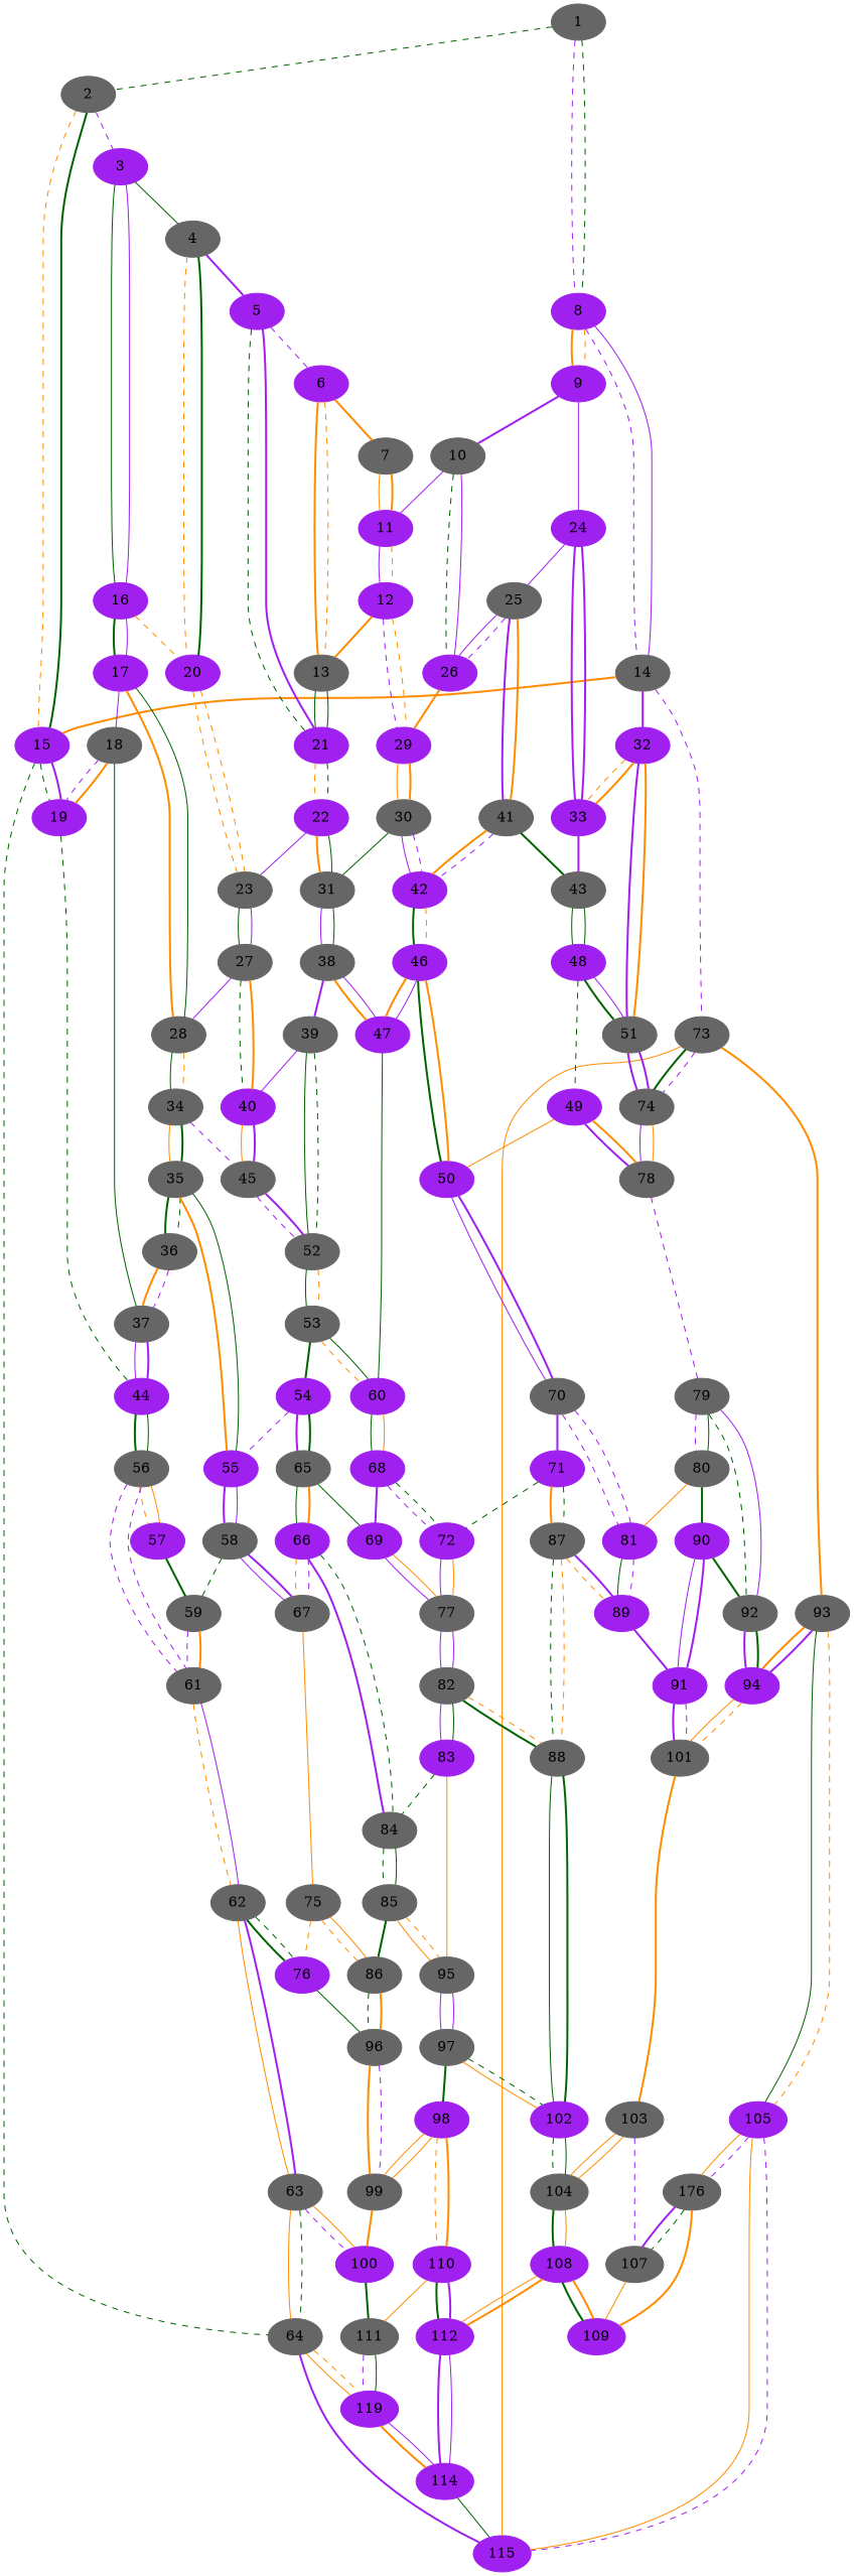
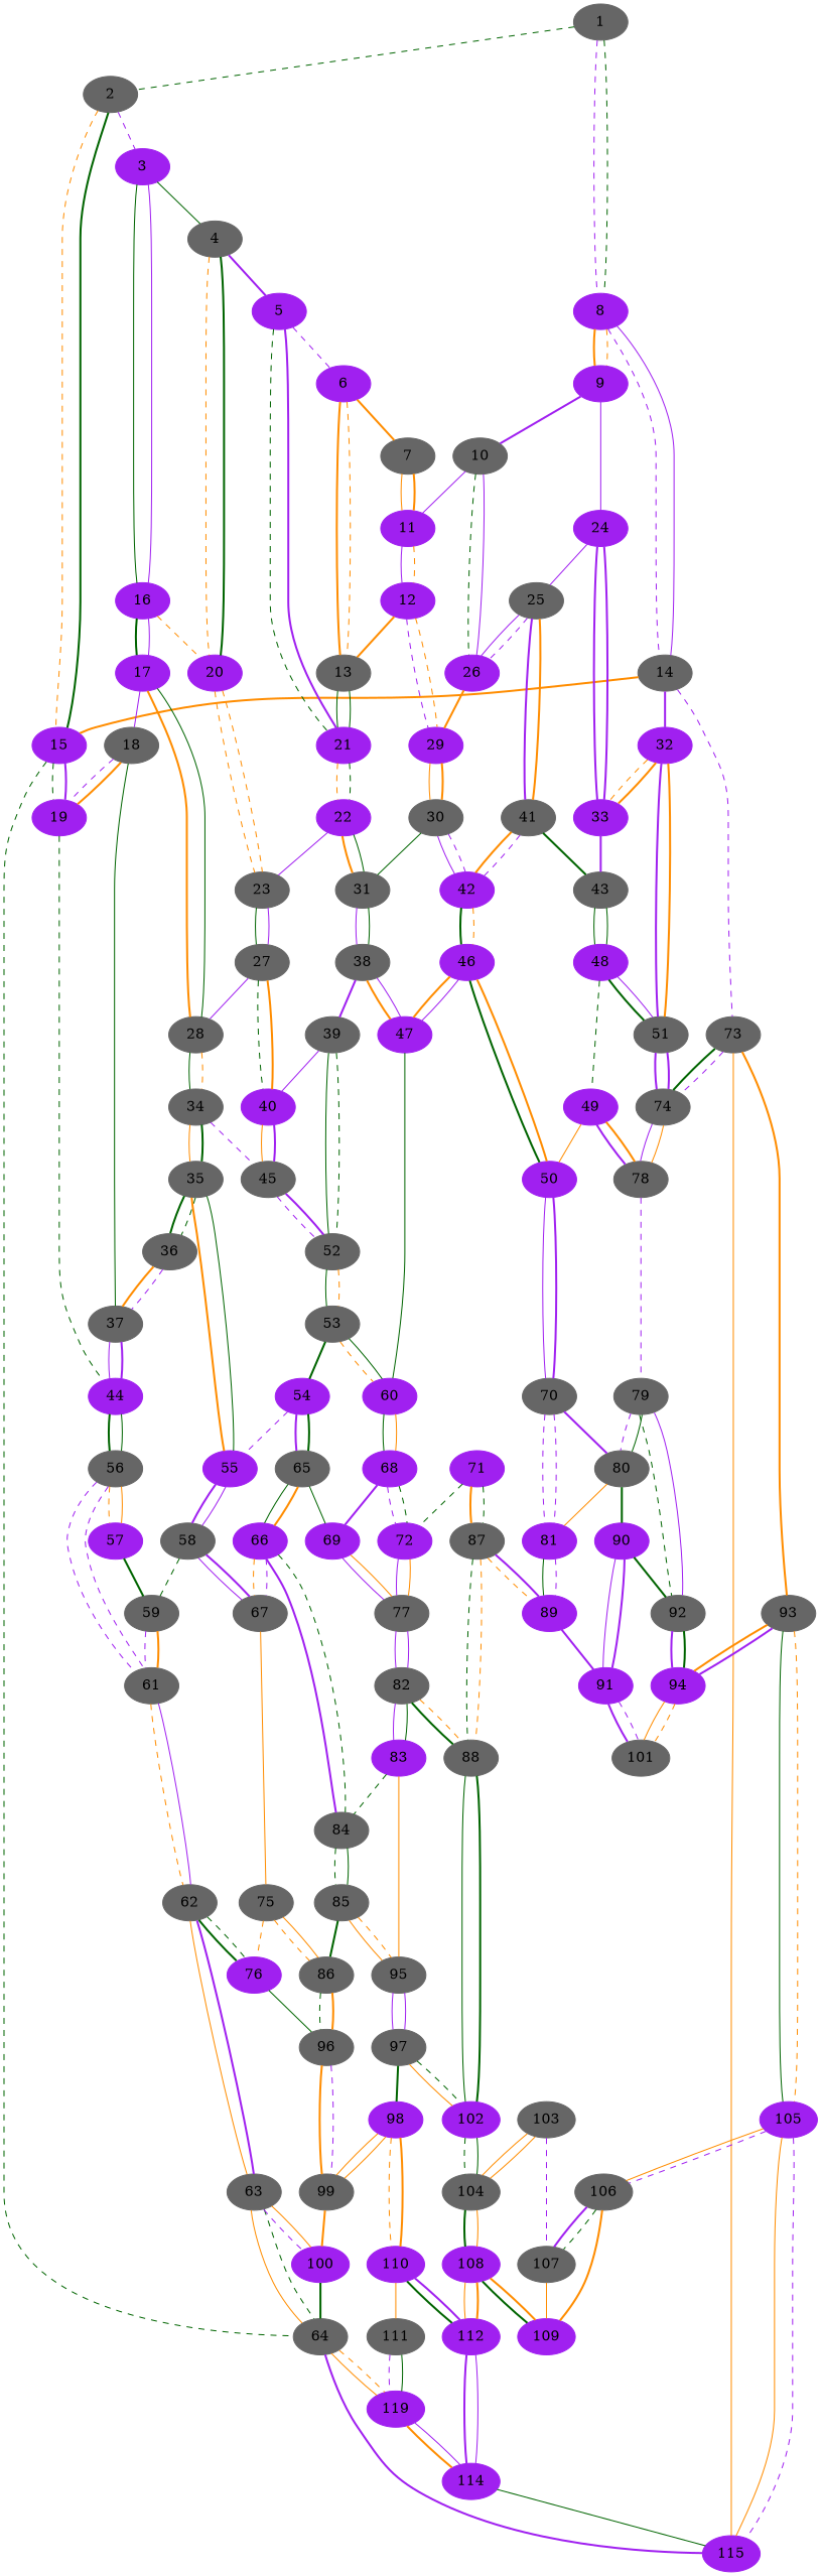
  graph {
    node [color=gray40 style=filled]
    edge [color=purple style=solid]
    1
    2
    8 [color=purple]
    3 [color=purple]
    15 [color=purple]
    9 [color=purple]
    14
    4
    16 [color=purple]
    19 [color=purple]
    64
    5 [color=purple]
    20 [color=purple]
    17 [color=purple]
    6 [color=purple]
    21 [color=purple]
    23
    7
    13
    22 [color=purple]
    11 [color=purple]
    12 [color=purple]
    10
    24 [color=purple]
    32 [color=purple]
    73
    26 [color=purple]
    25
    33 [color=purple]
    29 [color=purple]
    30
    51
    74
    115 [color=purple]
    93
    44 [color=purple]
    n37 [color=purple label=119]
    18
    28
    37
    34
    56
    27
    31
    38
    40 [color=purple]
    41
    43
    42 [color=purple]
    45
    35
    46 [color=purple]
    39
    47 [color=purple]
    48 [color=purple]
    36
    55 [color=purple]
    52
    58
    60 [color=purple]
    53
    50 [color=purple]
    49 [color=purple]
    57 [color=purple]
    61
    70
    68 [color=purple]
    78
    79
    71 [color=purple]
    81 [color=purple]
    54 [color=purple]
    65
    66 [color=purple]
    69 [color=purple]
    59
    67
    62
    75
    72 [color=purple]
    63
    76 [color=purple]
    100 [color=purple]
    96
    111
    114 [color=purple]
    84
    77
    85
    86
    82
    87
    89 [color=purple]
    88
    94 [color=purple]
    105 [color=purple]
    99
    83 [color=purple]
    80
    92
    90 [color=purple]
    91 [color=purple]
    95
    102 [color=purple]
    97
    104
    101
    103
-   106 [label=176]
+   106
    98 [color=purple]
    110 [color=purple]
    112 [color=purple]
    107
    108 [color=purple]
    109 [color=purple]
    1 -- 2 [color=darkgreen style=dashed]
    1 -- 8 [style=dashed]
    1 -- 8 [color=darkgreen style=dashed]
    2 -- 3 [style=dashed]
    2 -- 15 [color=darkorange style=dashed]
    2 -- 15 [color=darkgreen style=bold]
    8 -- 9 [color=darkorange style=bold]
    8 -- 9 [color=darkorange style=dashed]
    8 -- 14 [style=dashed]
    8 -- 14
    3 -- 4 [color=darkgreen]
    3 -- 16 [color=darkgreen]
    3 -- 16
    15 -- 19 [color=darkgreen style=dashed]
    15 -- 19 [style=bold]
    15 -- 64 [color=darkgreen style=dashed]
    9 -- 10 [style=bold]
    9 -- 24
    14 -- 15 [color=darkorange style=bold]
    14 -- 32 [style=bold]
    14 -- 73 [style=dashed]
    4 -- 5 [style=bold]
    4 -- 20 [color=darkorange style=dashed]
    4 -- 20 [color=darkgreen style=bold]
    16 -- 20 [color=darkorange style=dashed]
    16 -- 17 [color=darkgreen style=bold]
    16 -- 17
    19 -- 44 [color=darkgreen style=dashed]
    64 -- 115 [style=bold]
    64 -- n37 [color=darkorange]
    64 -- n37 [color=darkorange style=dashed]
    5 -- 6 [style=dashed]
    5 -- 21 [color=darkgreen style=dashed]
    5 -- 21 [style=bold]
    20 -- 23 [color=darkorange style=dashed]
    20 -- 23 [color=darkorange style=dashed]
    17 -- 18
    17 -- 28 [color=darkorange style=bold]
    17 -- 28 [color=darkgreen]
    6 -- 7 [color=darkorange style=bold]
    6 -- 13 [color=darkorange style=bold]
    6 -- 13 [color=darkorange style=dashed]
    21 -- 22 [color=darkorange style=dashed]
    21 -- 22 [color=darkgreen style=dashed]
    23 -- 27 [color=darkgreen]
    23 -- 27
    7 -- 11 [color=darkorange]
    7 -- 11 [color=darkorange style=bold]
    13 -- 21 [color=darkgreen]
    13 -- 21 [color=darkgreen]
    22 -- 23
    22 -- 31 [color=darkorange style=bold]
    22 -- 31 [color=darkgreen]
    11 -- 12
    11 -- 12 [color=darkorange style=dashed]
    12 -- 13 [color=darkorange style=bold]
    12 -- 29 [style=dashed]
    12 -- 29 [color=darkorange style=dashed]
    10 -- 11
    10 -- 26 [color=darkgreen style=dashed]
    10 -- 26
    24 -- 25
    24 -- 33 [style=bold]
    24 -- 33 [style=bold]
    32 -- 33 [color=darkorange style=dashed]
    32 -- 33 [color=darkorange style=bold]
    32 -- 51 [style=bold]
    32 -- 51 [color=darkorange style=bold]
    73 -- 74 [color=darkgreen style=bold]
    73 -- 74 [style=dashed]
    73 -- 115 [color=darkorange]
    73 -- 93 [color=darkorange style=bold]
    26 -- 29 [color=darkorange style=bold]
    25 -- 26
    25 -- 26 [style=dashed]
    25 -- 41 [style=bold]
    25 -- 41 [color=darkorange style=bold]
    33 -- 43 [style=bold]
    29 -- 30 [color=darkorange]
    29 -- 30 [color=darkorange style=bold]
    30 -- 31 [color=darkgreen]
    30 -- 42
    30 -- 42 [style=dashed]
    51 -- 74 [style=bold]
    51 -- 74 [style=bold]
    74 -- 78
    74 -- 78 [color=darkorange]
    93 -- 94 [color=darkorange style=bold]
    93 -- 94 [style=bold]
    93 -- 105 [color=darkgreen]
    93 -- 105 [color=darkorange style=dashed]
    44 -- 56 [color=darkgreen style=bold]
    44 -- 56 [color=darkgreen]
    n37 -- 114 [color=darkorange style=bold]
    n37 -- 114
    18 -- 19 [style=dashed]
    18 -- 19 [color=darkorange style=bold]
    18 -- 37 [color=darkgreen]
    28 -- 34 [color=darkgreen]
    28 -- 34 [color=darkorange style=dashed]
    37 -- 44
    37 -- 44 [style=bold]
    34 -- 45 [style=dashed]
    34 -- 35 [color=darkorange]
    34 -- 35 [color=darkgreen style=bold]
    56 -- 57 [color=darkorange style=dashed]
    56 -- 57 [color=darkorange]
    56 -- 61 [style=dashed]
    56 -- 61 [style=dashed]
    27 -- 28
    27 -- 40 [color=darkgreen style=dashed]
    27 -- 40 [color=darkorange style=bold]
    31 -- 38
    31 -- 38 [color=darkgreen]
    38 -- 39 [style=bold]
    38 -- 47 [color=darkorange style=bold]
    38 -- 47
    40 -- 45 [color=darkorange]
    40 -- 45 [style=bold]
    41 -- 43 [color=darkgreen style=bold]
    41 -- 42 [color=darkorange style=bold]
    41 -- 42 [style=dashed]
    43 -- 48 [color=darkgreen]
    43 -- 48 [color=darkgreen]
    42 -- 46 [color=darkgreen style=bold]
    42 -- 46 [color=darkorange style=dashed]
    45 -- 52 [style=dashed]
    45 -- 52 [style=bold]
    35 -- 36 [color=darkgreen style=bold]
    35 -- 36 [color=darkgreen style=dashed]
    35 -- 55 [color=darkorange style=bold]
    35 -- 55 [color=darkgreen]
    46 -- 47 [color=darkorange style=bold]
    46 -- 47
    46 -- 50 [color=darkgreen style=bold]
    46 -- 50 [color=darkorange style=bold]
    39 -- 40
    39 -- 52 [color=darkgreen]
    39 -- 52 [color=darkgreen style=dashed]
    47 -- 60 [color=darkgreen]
    48 -- 51 [color=darkgreen style=bold]
    48 -- 51
    48 -- 49 [color=darkgreen style=dashed]
    36 -- 37 [color=darkorange style=bold]
    36 -- 37 [style=dashed]
    55 -- 58 [style=bold]
    55 -- 58
    52 -- 53 [color=darkgreen]
    52 -- 53 [color=darkorange style=dashed]
    58 -- 59 [color=darkgreen style=dashed]
    58 -- 67
    58 -- 67 [style=bold]
    60 -- 68 [color=darkgreen]
    60 -- 68 [color=darkorange]
    53 -- 60 [color=darkorange style=dashed]
    53 -- 60 [color=darkgreen]
    53 -- 54 [color=darkgreen style=bold]
    50 -- 70
    50 -- 70 [style=bold]
    49 -- 50 [color=darkorange]
    49 -- 78 [style=bold]
    49 -- 78 [color=darkorange style=bold]
    57 -- 59 [color=darkgreen style=bold]
    61 -- 62 [color=darkorange style=dashed]
    61 -- 62
-   70 -- 71 [style=bold]
+   70 -- 80 [style=bold]
    70 -- 81 [style=dashed]
    70 -- 81 [style=dashed]
    68 -- 69 [style=bold]
    68 -- 72 [style=dashed]
    68 -- 72 [color=darkgreen style=dashed]
    78 -- 79 [style=dashed]
    79 -- 80 [style=dashed]
    79 -- 80 [color=darkgreen]
    79 -- 92 [color=darkgreen style=dashed]
    79 -- 92
    71 -- 72 [color=darkgreen style=dashed]
    71 -- 87 [color=darkorange style=bold]
    71 -- 87 [color=darkgreen style=dashed]
    81 -- 89 [color=darkgreen]
    81 -- 89 [style=dashed]
    54 -- 55 [style=dashed]
    54 -- 65 [style=bold]
    54 -- 65 [color=darkgreen style=bold]
    65 -- 66 [color=darkgreen]
    65 -- 66 [color=darkorange style=bold]
    65 -- 69 [color=darkgreen]
    66 -- 67 [color=darkorange style=dashed]
    66 -- 67 [style=dashed]
    66 -- 84 [style=bold]
    66 -- 84 [color=darkgreen style=dashed]
    69 -- 77
    69 -- 77 [color=darkorange]
    59 -- 61 [style=dashed]
    59 -- 61 [color=darkorange style=bold]
    67 -- 75 [color=darkorange]
    62 -- 63 [color=darkorange]
    62 -- 63 [style=bold]
    62 -- 76 [color=darkgreen style=bold]
    62 -- 76 [color=darkgreen style=dashed]
    75 -- 76 [color=darkorange style=dashed]
    75 -- 86 [color=darkorange style=dashed]
    75 -- 86 [color=darkorange]
    72 -- 77
    72 -- 77 [color=darkorange]
    63 -- 64 [color=darkorange]
    63 -- 64 [color=darkgreen style=dashed]
    63 -- 100 [style=dashed]
    63 -- 100 [color=darkorange]
    76 -- 96 [color=darkgreen]
-   100 -- 111 [color=darkgreen style=bold]
+   100 -- 64 [color=darkgreen style=bold]
    96 -- 99 [color=darkorange style=bold]
    96 -- 99 [style=dashed]
    111 -- n37 [style=dashed]
    111 -- n37 [color=darkgreen]
    114 -- 115 [color=darkgreen]
    84 -- 85 [color=darkgreen style=dashed]
    84 -- 85 [color=darkgreen]
    77 -- 82
    77 -- 82
    85 -- 86 [color=darkgreen style=bold]
    85 -- 95 [color=darkorange]
    85 -- 95 [color=darkorange style=dashed]
    86 -- 96 [color=darkgreen style=dashed]
    86 -- 96 [color=darkorange style=bold]
    82 -- 88 [color=darkgreen style=bold]
    82 -- 88 [color=darkorange style=dashed]
    82 -- 83
    82 -- 83 [color=darkgreen]
    87 -- 89 [color=darkorange style=dashed]
    87 -- 89 [style=bold]
    87 -- 88 [color=darkgreen style=dashed]
    87 -- 88 [color=darkorange style=dashed]
    89 -- 91 [style=bold]
    88 -- 102 [color=darkgreen]
    88 -- 102 [color=darkgreen style=bold]
    94 -- 101 [color=darkorange]
    94 -- 101 [color=darkorange style=dashed]
    105 -- 115 [color=darkorange]
    105 -- 115 [style=dashed]
    105 -- 106 [color=darkorange]
    105 -- 106 [style=dashed]
    99 -- 100 [color=darkorange style=bold]
    83 -- 84 [color=darkgreen style=dashed]
    83 -- 95 [color=darkorange]
    80 -- 81 [color=darkorange]
    80 -- 90 [color=darkgreen style=bold]
    92 -- 94 [style=bold]
    92 -- 94 [color=darkgreen style=bold]
    90 -- 92 [color=darkgreen style=bold]
    90 -- 91
    90 -- 91 [style=bold]
    91 -- 101 [style=bold]
    91 -- 101 [style=dashed]
    95 -- 97
    95 -- 97
    102 -- 104 [color=darkgreen style=dashed]
    102 -- 104 [color=darkgreen]
    97 -- 102 [color=darkorange]
    97 -- 102 [color=darkgreen style=dashed]
    97 -- 98 [color=darkgreen style=bold]
    104 -- 108 [color=darkgreen style=bold]
    104 -- 108 [color=darkorange]
-   101 -- 103 [color=darkorange style=bold]
    103 -- 104 [color=darkorange]
    103 -- 104 [color=darkorange]
    103 -- 107 [style=dashed]
    106 -- 107 [style=bold]
    106 -- 107 [color=darkgreen style=dashed]
    106 -- 109 [color=darkorange style=bold]
    98 -- 99 [color=darkorange]
    98 -- 99 [color=darkorange]
    98 -- 110 [color=darkorange style=dashed]
    98 -- 110 [color=darkorange style=bold]
    110 -- 111 [color=darkorange]
    110 -- 112 [color=darkgreen style=bold]
    110 -- 112 [style=bold]
    112 -- 114 [style=bold]
    112 -- 114
    107 -- 109 [color=darkorange]
    108 -- 112 [color=darkorange]
    108 -- 112 [color=darkorange style=bold]
    108 -- 109 [color=darkgreen style=bold]
    108 -- 109 [color=darkorange style=bold]
  }
